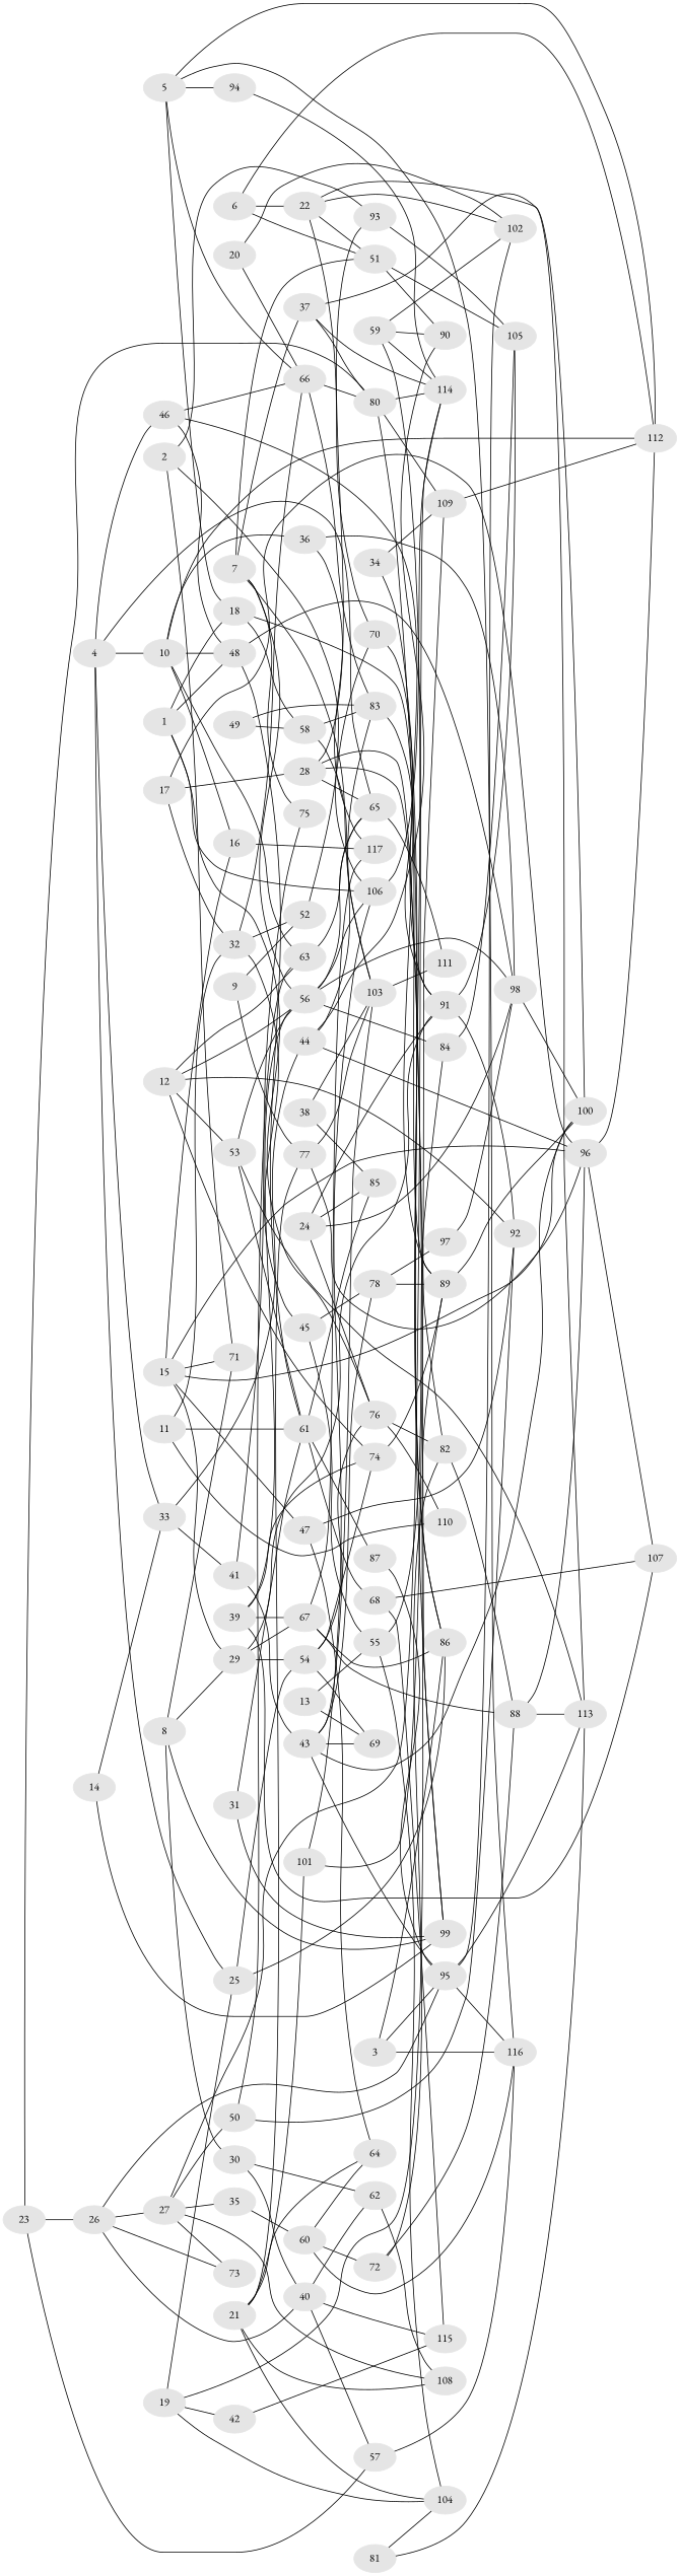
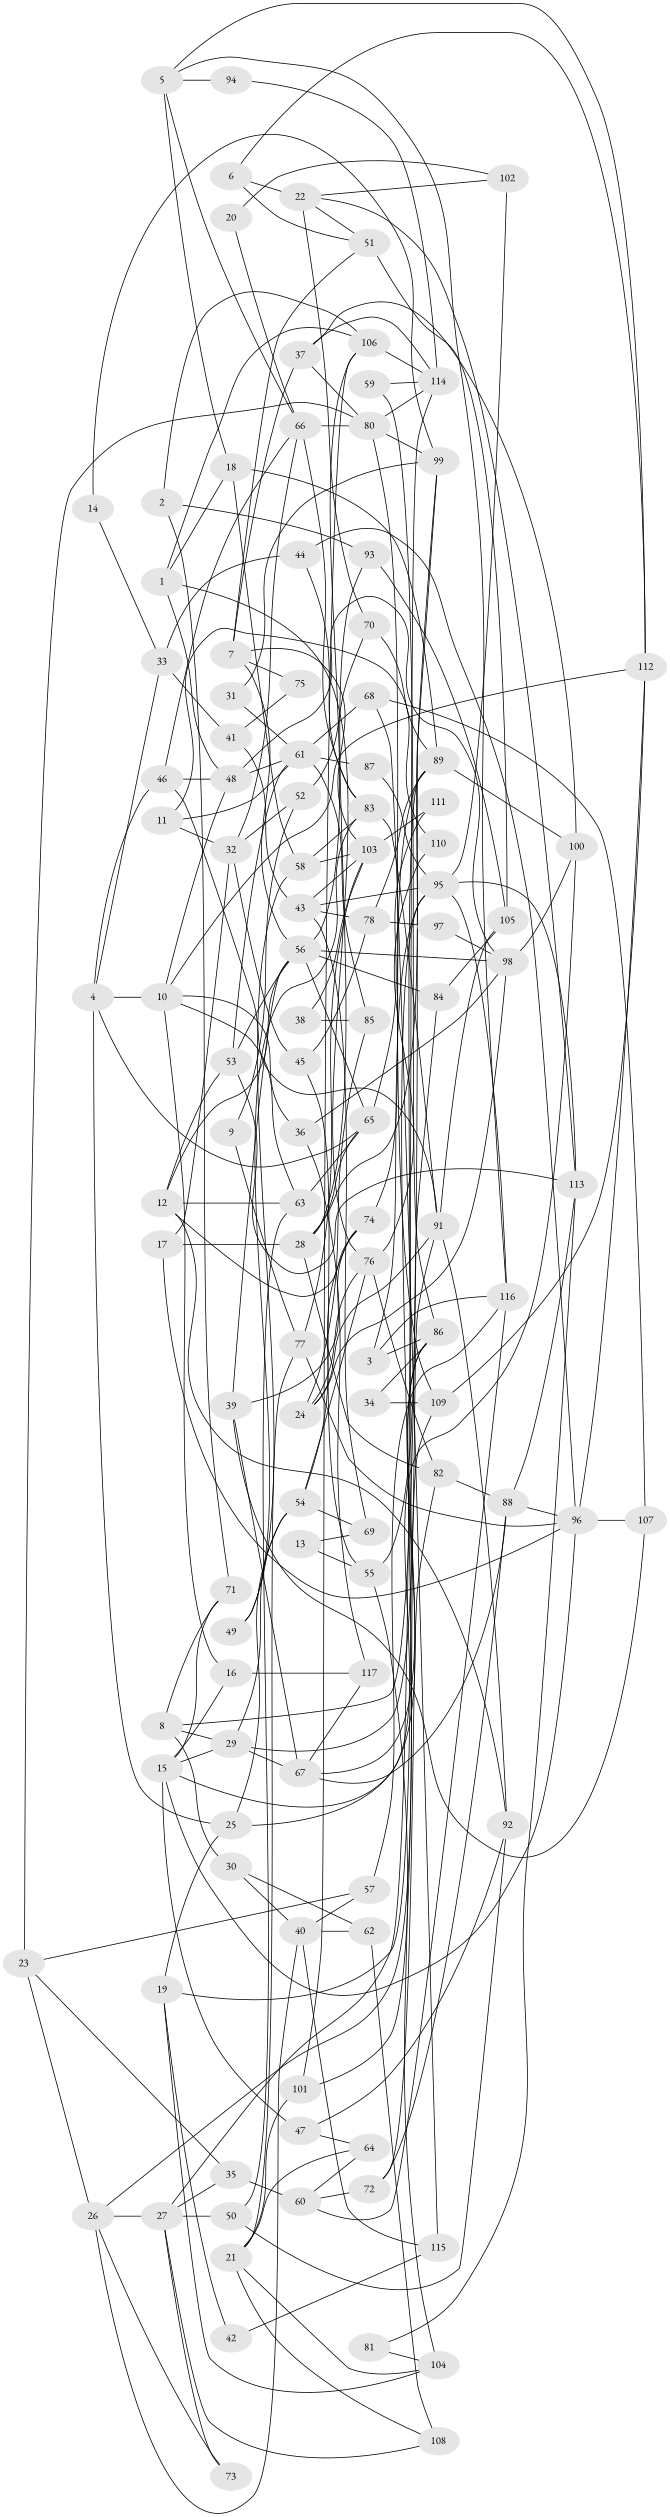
  graph {
    fontname="EB Garamond"
    rankdir=LR
    node [color=gray90 fontname="EB Garamond" style=filled]
    edge [fontname="EB Garamond"]
    1
    18
    48
    76
    106
    58
    89
    61
    98
    110
    82
    114
    2
    71
    93
    105
    3
    86
    95
    116
    102
    113
    4
    10
    25
    33
    46
    65
    112
    16
    36
    63
    54
    41
    44
    66
    91
    111
    5
    94
    80
    83
    6
    22
    51
    70
-   90
    7
    37
    56
    75
    103
    100
    84
    8
    29
    30
    99
    67
    40
    62
    9
    52
    77
    96
    117
    11
    32
    45
    85
    68
    87
    12
    53
    74
    92
    13
    55
    69
    104
    14
    15
    47
    64
    107
    17
    28
    19
    42
    115
    20
    21
    101
    108
    109
    23
    26
    35
    57
    27
    73
    60
    24
    50
    88
    31
    78
    43
    34
    72
    97
    38
    39
    49
    59
    81
    1 -- 18
    1 -- 48
    1 -- 76
    1 -- 106
    18 -- 58
    18 -- 89
    48 -- 61
    48 -- 98
    76 -- 110
    76 -- 82
    106 -- 114
    58 -- 83
    58 -- 103
    89 -- 100
    61 -- 85
    61 -- 68
    61 -- 87
    98 -- 100
    82 -- 88
    2 -- 106
    2 -- 71
    2 -- 93
    93 -- 105
    3 -- 86
    3 -- 95
    3 -- 116
    95 -- 116
    95 -- 102
    95 -- 113
    4 -- 10
    4 -- 25
    4 -- 33
    4 -- 46
    4 -- 65
    10 -- 48
    10 -- 112
    10 -- 16
    10 -- 36
    10 -- 63
    25 -- 86
    25 -- 54
    33 -- 41
    33 -- 44
    46 -- 48
    46 -- 66
    46 -- 91
    65 -- 111
    16 -- 117
    36 -- 98
    36 -- 117
    63 -- 65
    54 -- 76
    54 -- 74
    54 -- 69
    41 -- 75
    41 -- 43
    44 -- 83
-   44 -- 90
    44 -- 96
    66 -- 80
    66 -- 83
    91 -- 105
    91 -- 92
    5 -- 18
    5 -- 116
    5 -- 112
    5 -- 66
    5 -- 94
    94 -- 114
    80 -- 114
    80 -- 99
    80 -- 109
    83 -- 91
    6 -- 112
    6 -- 22
    6 -- 51
    22 -- 102
    22 -- 113
    22 -- 51
    22 -- 70
    51 -- 105
-   51 -- 90
    70 -- 89
    7 -- 51
    7 -- 37
    7 -- 56
    7 -- 75
    7 -- 103
    37 -- 114
    37 -- 80
    37 -- 100
    56 -- 106
    56 -- 98
    56 -- 65
    56 -- 84
    103 -- 111
    84 -- 105
    8 -- 71
    8 -- 29
    8 -- 30
    8 -- 99
    29 -- 54
    29 -- 91
    29 -- 67
    30 -- 40
    30 -- 62
    67 -- 86
    67 -- 117
    67 -- 88
    40 -- 62
    40 -- 115
    40 -- 57
    62 -- 108
    9 -- 52
    9 -- 77
    52 -- 70
    77 -- 103
    77 -- 96
    96 -- 112
    96 -- 107
    11 -- 61
    11 -- 110
    11 -- 32
    32 -- 66
    32 -- 52
    32 -- 45
    45 -- 55
    45 -- 78
    68 -- 107
    68 -- 115
    87 -- 95
    12 -- 63
    12 -- 56
    12 -- 53
    12 -- 74
    12 -- 92
    53 -- 61
    53 -- 113
    53 -- 56
    74 -- 89
    13 -- 55
    13 -- 69
    55 -- 84
    55 -- 104
    14 -- 33
    14 -- 99
    15 -- 71
    15 -- 16
    15 -- 100
    15 -- 29
    15 -- 96
    15 -- 47
    47 -- 92
    47 -- 64
    17 -- 96
    17 -- 32
    17 -- 28
    28 -- 82
    28 -- 93
    28 -- 65
    28 -- 99
    19 -- 89
    19 -- 25
    19 -- 104
    19 -- 42
    42 -- 115
    20 -- 102
    20 -- 66
    21 -- 77
    21 -- 104
    21 -- 64
    21 -- 101
    21 -- 108
    101 -- 106
    101 -- 109
    109 -- 112
    23 -- 80
    23 -- 26
+   23 -- 35
    23 -- 57
    26 -- 95
    26 -- 40
    26 -- 27
    26 -- 73
    35 -- 60
    57 -- 116
    27 -- 114
    27 -- 108
    27 -- 35
    27 -- 73
    27 -- 50
    60 -- 116
    60 -- 64
    60 -- 72
    24 -- 76
    24 -- 98
    24 -- 91
    24 -- 85
    50 -- 63
    50 -- 92
    88 -- 113
    88 -- 96
    31 -- 61
    31 -- 99
    78 -- 89
    78 -- 97
    43 -- 95
    43 -- 103
-   43 -- 100
    43 -- 69
    43 -- 78
    34 -- 86
    34 -- 109
    72 -- 82
    72 -- 88
    97 -- 98
    38 -- 103
    38 -- 85
    39 -- 56
    39 -- 67
    39 -- 74
    39 -- 107
    49 -- 58
    49 -- 83
    59 -- 114
    59 -- 86
-   59 -- 102
-   59 -- 90
    81 -- 113
    81 -- 104
  }
